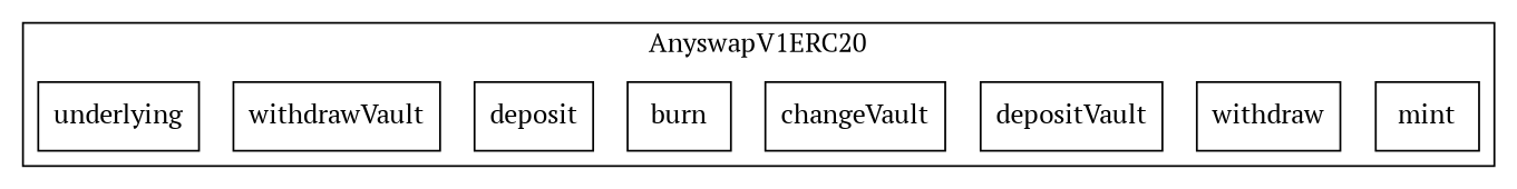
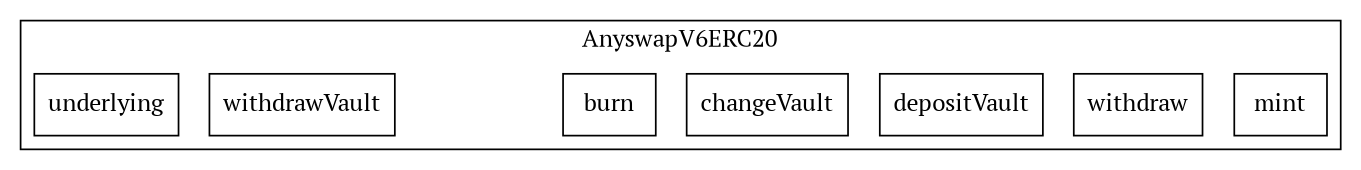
  strict digraph {
    rankdir=TB
    fontname="PT Serif"
    node [shape=box fontname="PT Serif"]
    n1 [label=mint]
    n2 [label=withdraw]
    n3 [label=depositVault]
    n4 [label=changeVault]
    n5 [label=burn]
-   n6 [label=deposit]
    n7 [label=withdrawVault]
    n8 [label=underlying]
    subgraph cluster_1 {
-     label=AnyswapV1ERC20
+     label=AnyswapV6ERC20
      n1
      n2
      n3
      n4
      n5
-     n6
      n7
      n8
    }
    subgraph cluster_2 {
      label="[Solidity]"
    }
  }
